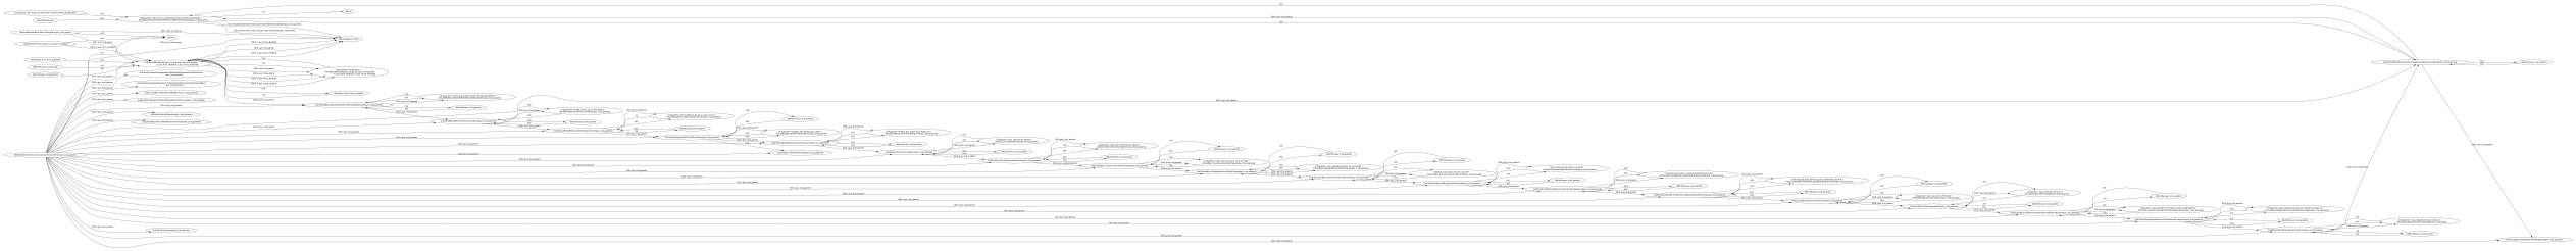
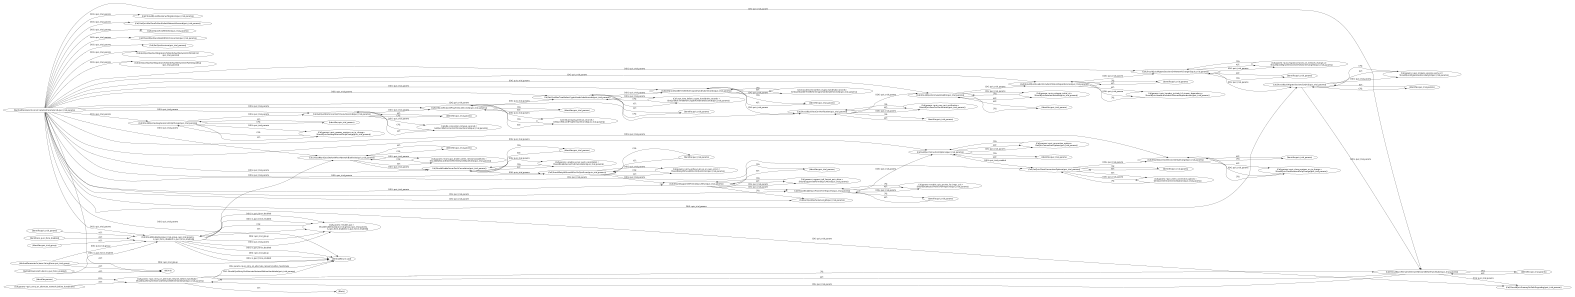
  digraph {
    fontname="Noto Sans"
    rankdir=LR
    node [fontname="Noto Sans"]
    edge [fontname="Noto Sans"]
    n1 [label="(Call,params->quic_retry_on_alternate_network_before_handshake =\n        ShouldQuicRetryOnAlternateNetworkBeforeHandshake(quic_trial_params))"]
    n2 [label="(Call,ShouldQuicRetryOnAlternateNetworkBeforeHandshake(quic_trial_params))"]
    n3 [label="(Block,)"]
    n4 [label="(MethodReturn,void)"]
    n5 [label="(Identifier,quic_trial_params)"]
    n6 [label="(Call,ShouldQuicGoawayOnPathDegrading(quic_trial_params))"]
    n7 [label="(Call,ShouldQuicMigrateSessionsEarlyV2(quic_trial_params))"]
    n8 [label="(Call,params->quic_migrate_sessions_early_v2 =\n        ShouldQuicMigrateSessionsEarlyV2(quic_trial_params))"]
    n9 [label="(Identifier,quic_trial_params)"]
    n10 [label="(Call,ShouldQuicMigrateSessionsOnNetworkChangeV2(quic_trial_params))"]
    n11 [label="(Call,params->quic_migrate_sessions_on_network_change_v2 =\n        ShouldQuicMigrateSessionsOnNetworkChangeV2(quic_trial_params))"]
    n12 [label="(Identifier,quic_trial_params)"]
    n13 [label="(Call,ShouldQuicHeadersIncludeH2StreamDependencies(quic_trial_params))"]
    n14 [label="(Call,params->quic_headers_include_h2_stream_dependency =\n        ShouldQuicHeadersIncludeH2StreamDependencies(quic_trial_params))"]
    n15 [label="(Identifier,quic_trial_params)"]
    n16 [label="(Call,ShouldQuicEstimateInitialRtt(quic_trial_params))"]
    n17 [label="(Identifier,quic_trial_params)"]
    n18 [label="(Call,params->quic_estimate_initial_rtt =\n        ShouldQuicEstimateInitialRtt(quic_trial_params))"]
    n19 [label="(Call,ShouldQuicRaceCertVerification(quic_trial_params))"]
    n20 [label="(Call,params->quic_race_cert_verification =\n        ShouldQuicRaceCertVerification(quic_trial_params))"]
    n21 [label="(Identifier,quic_trial_params)"]
    n22 [label="(Call,GetQuicMaxIdleTimeBeforeCryptoHandshakeSeconds(quic_trial_params))"]
    n23 [label="(Call,max_idle_time_before_crypto_handshake_seconds =\n        GetQuicMaxIdleTimeBeforeCryptoHandshakeSeconds(quic_trial_params))"]
    n24 [label="(Identifier,quic_trial_params)"]
    n25 [label="(Call,GetQuicMaxTimeBeforeCryptoHandshakeSeconds(quic_trial_params))"]
    n26 [label="(Call,max_time_before_crypto_handshake_seconds =\n        GetQuicMaxTimeBeforeCryptoHandshakeSeconds(quic_trial_params))"]
    n27 [label="(Identifier,quic_trial_params)"]
    n28 [label="(Call,GetQuicReducedPingTimeoutSeconds(quic_trial_params))"]
    n29 [label="(Call,reduced_ping_timeout_seconds =\n        GetQuicReducedPingTimeoutSeconds(quic_trial_params))"]
    n30 [label="(Identifier,quic_trial_params)"]
    n31 [label="(Call,GetQuicIdleConnectionTimeoutSeconds(quic_trial_params))"]
    n32 [label="(Call,idle_connection_timeout_seconds =\n        GetQuicIdleConnectionTimeoutSeconds(quic_trial_params))"]
    n33 [label="(Identifier,quic_trial_params)"]
    n34 [label="(Call,ShouldQuicGoAwaySessionsOnIpChange(quic_trial_params))"]
    n35 [label="(Call,params->quic_goaway_sessions_on_ip_change =\n        ShouldQuicGoAwaySessionsOnIpChange(quic_trial_params))"]
    n36 [label="(Identifier,quic_trial_params)"]
    n37 [label="(Call,ShouldQuicCloseSessionsOnIpChange(quic_trial_params))"]
    n38 [label="(Call,params->quic_close_sessions_on_ip_change =\n        ShouldQuicCloseSessionsOnIpChange(quic_trial_params))"]
    n39 [label="(Identifier,quic_trial_params)"]
    n40 [label="(Call,GetQuicClientConnectionOptions(quic_trial_params))"]
    n41 [label="(Call,params->quic_client_connection_options =\n        GetQuicClientConnectionOptions(quic_trial_params))"]
    n42 [label="(Identifier,quic_trial_params)"]
    n43 [label="(Call,GetQuicConnectionOptions(quic_trial_params))"]
    n44 [label="(Call,params->quic_connection_options =\n         GetQuicConnectionOptions(quic_trial_params))"]
    n45 [label="(Identifier,quic_trial_params)"]
    n46 [label="(Call,ShouldEnableQuicProxiesForHttpsUrls(quic_trial_params))"]
    n47 [label="(Call,params->enable_quic_proxies_for_https_urls =\n         ShouldEnableQuicProxiesForHttpsUrls(quic_trial_params))"]
    n48 [label="(Identifier,quic_trial_params)"]
    n49 [label="(Call,ShouldSupportIetfFormatQuicAltSvc(quic_trial_params))"]
    n50 [label="(Identifier,quic_trial_params)"]
    n51 [label="(Call,params->support_ietf_format_quic_altsvc =\n      ShouldSupportIetfFormatQuicAltSvc(quic_trial_params))"]
    n52 [label="(Call,GetQuicMaxPacketLength(quic_trial_params))"]
    n53 [label="(Call,ShouldRetryWithoutAltSvcOnQuicErrors(quic_trial_params))"]
    n54 [label="(Identifier,quic_trial_params)"]
    n55 [label="(Call,params->retry_without_alt_svc_on_quic_errors =\n      ShouldRetryWithoutAltSvcOnQuicErrors(quic_trial_params))"]
    n56 [label="(Call,ShouldEnableServerPushCancelation(quic_trial_params))"]
    n57 [label="(Identifier,quic_trial_params)"]
    n58 [label="(Call,params->enable_server_push_cancellation =\n      ShouldEnableServerPushCancelation(quic_trial_params))"]
    n59 [label="(Call,ShouldMarkQuicBrokenWhenNetworkBlackholes(quic_trial_params))"]
    n60 [label="(Call,params->mark_quic_broken_when_network_blackholes =\n      ShouldMarkQuicBrokenWhenNetworkBlackholes(quic_trial_params))"]
    n61 [label="(Identifier,quic_trial_params)"]
    n62 [label="(Call,ShouldEnableQuic(quic_trial_group, quic_trial_params,\n                       is_quic_force_disabled, is_quic_force_enabled))"]
-   n63 [label="(Identifier,is_quic_force_enabled)"]
    n64 [label="(Call,params->enable_quic =\n      ShouldEnableQuic(quic_trial_group, quic_trial_params,\n                       is_quic_force_disabled, is_quic_force_enabled))"]
    n65 [label="(MethodParameterIn,base::StringPiece quic_trial_group)"]
    1000100
    n67 [label="(MethodParameterIn,const VariationParameters& quic_trial_params)"]
    n68 [label="(Call,ShouldQuicAllowServerMigration(quic_trial_params))"]
    n69 [label="(Call,GetQuicMaxTimeOnNonDefaultNetworkSeconds(quic_trial_params))"]
    n70 [label="(Call,GetQuicHostWhitelist(quic_trial_params))"]
    n71 [label="(Call,ShouldQuicRaceStaleDNSOnConnection(quic_trial_params))"]
    n72 [label="(Call,GetQuicVersions(quic_trial_params))"]
    n73 [label="(Call,GetQuicMaxNumMigrationsToNonDefaultNetworkOnWriteError(\n            quic_trial_params))"]
    n74 [label="(Call,GetQuicMaxNumMigrationsToNonDefaultNetworkOnPathDegrading(\n            quic_trial_params))"]
    n75 [label="(MethodParameterIn,bool is_quic_force_enabled)"]
    n76 [label="(Identifier,quic_trial_params)"]
    n77 [label="(Identifier,is_quic_force_disabled)"]
    n78 [label="(Call,params->quic_retry_on_alternate_network_before_handshake)"]
    n79 [label="(Identifier,quic_trial_group)"]
    n80 [label="(Identifier,params)"]
    n1 -> n2 [label="CFG: "]
    n1 -> n3 [label="AST: "]
    n1 -> n4 [label="DDG: ShouldQuicRetryOnAlternateNetworkBeforeHandshake(quic_trial_params)"]
    n1 -> n4 [label="DDG: params->quic_retry_on_alternate_network_before_handshake"]
    n2 -> n1 [label="AST: "]
    n2 -> n1 [label="DDG: quic_trial_params"]
    n2 -> n5 [label="CFG: "]
    n2 -> n6 [label="DDG: quic_trial_params"]
    n5 -> n2 [label="AST: "]
    n7 -> n2 [label="DDG: quic_trial_params"]
    n7 -> n8 [label="AST: "]
    n7 -> n8 [label="DDG: quic_trial_params"]
    n7 -> n9 [label="CFG: "]
    n8 -> n7 [label="CFG: "]
    n9 -> n7 [label="AST: "]
    n10 -> n7 [label="DDG: quic_trial_params"]
    n10 -> n11 [label="AST: "]
    n10 -> n11 [label="DDG: quic_trial_params"]
    n10 -> n12 [label="CFG: "]
    n11 -> n10 [label="CFG: "]
    n12 -> n10 [label="AST: "]
    n13 -> n10 [label="DDG: quic_trial_params"]
    n13 -> n14 [label="AST: "]
    n13 -> n14 [label="DDG: quic_trial_params"]
    n13 -> n15 [label="CFG: "]
    n14 -> n13 [label="CFG: "]
    n15 -> n13 [label="AST: "]
    n16 -> n13 [label="DDG: quic_trial_params"]
    n16 -> n17 [label="CFG: "]
    n16 -> n18 [label="AST: "]
    n16 -> n18 [label="DDG: quic_trial_params"]
    n17 -> n16 [label="AST: "]
    n18 -> n16 [label="CFG: "]
    n19 -> n16 [label="DDG: quic_trial_params"]
    n19 -> n20 [label="AST: "]
    n19 -> n20 [label="DDG: quic_trial_params"]
    n19 -> n21 [label="CFG: "]
    n20 -> n19 [label="CFG: "]
    n21 -> n19 [label="AST: "]
    n22 -> n19 [label="DDG: quic_trial_params"]
    n22 -> n23 [label="AST: "]
    n22 -> n23 [label="DDG: quic_trial_params"]
    n22 -> n24 [label="CFG: "]
    n23 -> n22 [label="CFG: "]
    n24 -> n22 [label="AST: "]
    n25 -> n22 [label="DDG: quic_trial_params"]
    n25 -> n26 [label="AST: "]
    n25 -> n26 [label="DDG: quic_trial_params"]
    n25 -> n27 [label="CFG: "]
    n26 -> n25 [label="CFG: "]
    n27 -> n25 [label="AST: "]
    n28 -> n25 [label="DDG: quic_trial_params"]
    n28 -> n29 [label="AST: "]
    n28 -> n29 [label="DDG: quic_trial_params"]
    n28 -> n30 [label="CFG: "]
    n29 -> n28 [label="CFG: "]
    n30 -> n28 [label="AST: "]
    n31 -> n28 [label="DDG: quic_trial_params"]
    n31 -> n32 [label="AST: "]
    n31 -> n32 [label="DDG: quic_trial_params"]
    n31 -> n33 [label="CFG: "]
    n32 -> n31 [label="CFG: "]
    n33 -> n31 [label="AST: "]
    n34 -> n31 [label="DDG: quic_trial_params"]
    n34 -> n35 [label="AST: "]
    n34 -> n35 [label="DDG: quic_trial_params"]
    n34 -> n36 [label="CFG: "]
    n35 -> n34 [label="CFG: "]
    n36 -> n34 [label="AST: "]
-   n37 -> n34 [label="DDG: quic_trial_params"]
    n37 -> n38 [label="AST: "]
    n37 -> n38 [label="DDG: quic_trial_params"]
    n37 -> n39 [label="CFG: "]
    n38 -> n37 [label="CFG: "]
    n39 -> n37 [label="AST: "]
-   n40 -> n37 [label="DDG: quic_enabled_params"]
+   n40 -> n37 [label="DDG: quic_trial_params"]
    n40 -> n41 [label="AST: "]
    n40 -> n41 [label="DDG: quic_trial_params"]
    n40 -> n42 [label="CFG: "]
    n41 -> n40 [label="CFG: "]
    n42 -> n40 [label="AST: "]
    n43 -> n40 [label="DDG: quic_trial_enabled"]
    n43 -> n44 [label="AST: "]
    n43 -> n44 [label="DDG: quic_trial_params"]
    n43 -> n45 [label="CFG: "]
    n44 -> n43 [label="CFG: "]
    n45 -> n43 [label="AST: "]
    n46 -> n43 [label="DDG: quic_trial_params"]
    n46 -> n47 [label="AST: "]
    n46 -> n47 [label="DDG: quic_trial_params"]
    n46 -> n48 [label="CFG: "]
    n47 -> n46 [label="CFG: "]
    n48 -> n46 [label="AST: "]
    n49 -> n46 [label="DDG: quic_trial_params"]
    n49 -> n50 [label="CFG: "]
    n49 -> n51 [label="AST: "]
    n49 -> n51 [label="DDG: quic_trial_params"]
    n49 -> n52 [label="CFG: "]
    n50 -> n49 [label="AST: "]
    n51 -> n49 [label="CFG: "]
    n53 -> n49 [label="DDG: quic_trial_params"]
    n53 -> n54 [label="CFG: "]
    n53 -> n55 [label="AST: "]
    n53 -> n55 [label="DDG: quic_trial_params"]
    n54 -> n53 [label="AST: "]
    n55 -> n53 [label="CFG: "]
    n56 -> n53 [label="DDG: quic_trial_params"]
    n56 -> n57 [label="CFG: "]
    n56 -> n58 [label="AST: "]
    n56 -> n58 [label="DDG: quic_trial_params"]
    n57 -> n56 [label="AST: "]
    n58 -> n56 [label="CFG: "]
    n59 -> n56 [label="DDG: quic_trial_params"]
    n59 -> n60 [label="AST: "]
    n59 -> n60 [label="DDG: quic_trial_params"]
    n59 -> n61 [label="CFG: "]
    n60 -> n59 [label="CFG: "]
    n61 -> n59 [label="AST: "]
    n62 -> n4 [label="DDG: is_quic_force_disabled"]
    n62 -> n4 [label="DDG: quic_trial_group"]
    n62 -> n4 [label="DDG: is_quic_force_enabled"]
    n62 -> n59 [label="DDG: quic_trial_params"]
-   n62 -> n63 [label="CFG: "]
    n62 -> n64 [label="AST: "]
    n62 -> n64 [label="DDG: quic_trial_group"]
    n62 -> n64 [label="DDG: quic_trial_params"]
    n62 -> n64 [label="DDG: is_quic_force_disabled"]
    n62 -> n64 [label="DDG: is_quic_force_enabled"]
-   n63 -> n62 [label="AST: "]
    n64 -> n62 [label="CFG: "]
    n65 -> n4 [label="DDG: quic_trial_group"]
    n65 -> n62 [label="DDG: quic_trial_group"]
    n65 -> 1000100 [label="AST: "]
    n67 -> n2 [label="DDG: quic_trial_params"]
    n67 -> n4 [label="DDG: quic_trial_params"]
    n67 -> n6 [label="DDG: quic_trial_params"]
    n67 -> n7 [label="DDG: quic_trial_params"]
    n67 -> n10 [label="DDG: quic_trial_params"]
    n67 -> n13 [label="DDG: quic_trial_params"]
    n67 -> n16 [label="DDG: quic_trial_params"]
    n67 -> n19 [label="DDG: quic_trial_params"]
    n67 -> n22 [label="DDG: quic_trial_params"]
    n67 -> n25 [label="DDG: quic_trial_params"]
    n67 -> n28 [label="DDG: quic_trial_params"]
    n67 -> n31 [label="DDG: quic_trial_params"]
    n67 -> n34 [label="DDG: quic_trial_params"]
    n67 -> n37 [label="DDG: quic_trial_params"]
    n67 -> n40 [label="DDG: quic_trial_params"]
    n67 -> n43 [label="DDG: quic_trial_params"]
    n67 -> n46 [label="DDG: quic_trial_params"]
    n67 -> n49 [label="DDG: quic_trial_params"]
    n67 -> n52 [label="DDG: quic_trial_params"]
    n67 -> n53 [label="DDG: quic_trial_params"]
    n67 -> n56 [label="DDG: quic_trial_params"]
    n67 -> n59 [label="DDG: quic_trial_params"]
    n67 -> n62 [label="DDG: quic_trial_params"]
    n67 -> 1000100 [label="AST: "]
    n67 -> n68 [label="DDG: quic_trial_params"]
    n67 -> n69 [label="DDG: quic_trial_params"]
    n67 -> n70 [label="DDG: quic_trial_params"]
    n67 -> n71 [label="DDG: quic_trial_params"]
    n67 -> n72 [label="DDG: quic_trial_params"]
    n67 -> n73 [label="DDG: quic_trial_params"]
    n67 -> n74 [label="DDG: quic_trial_params"]
    n75 -> n62 [label="DDG: is_quic_force_enabled"]
    n75 -> 1000100 [label="AST: "]
    n76 -> n62 [label="AST: "]
    n77 -> n62 [label="AST: "]
    n78 -> n1 [label="AST: "]
    n79 -> n62 [label="AST: "]
    n80 -> n1 [label="CFG: "]
  }
